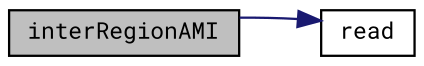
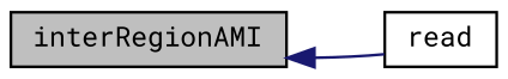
  digraph {
    rankdir=LR
    fontname="Roboto Mono"
    node [color=black fontname="Roboto Mono" fontsize=10 shape=record]
    n1 [fillcolor=grey75 fontcolor=black height=0.2 label=interRegionAMI style=filled width=0.4]
    n2 [height=0.2 label=read width=0.4]
-   n2 -> n1 [color=midnightblue dir=back fontname="Roboto Mono" fontsize=10 labelfontname=Helvetica labelfontsize=10 style=solid]
+   n1 -> n2 [color=midnightblue dir=back fontname="Roboto Mono" fontsize=10 labelfontname=Helvetica labelfontsize=10 style=solid]
  }
